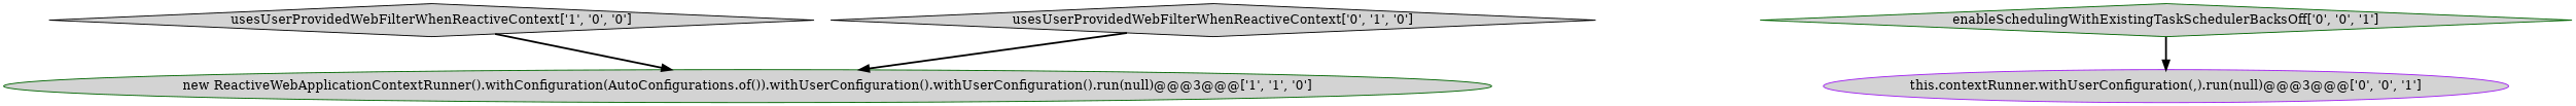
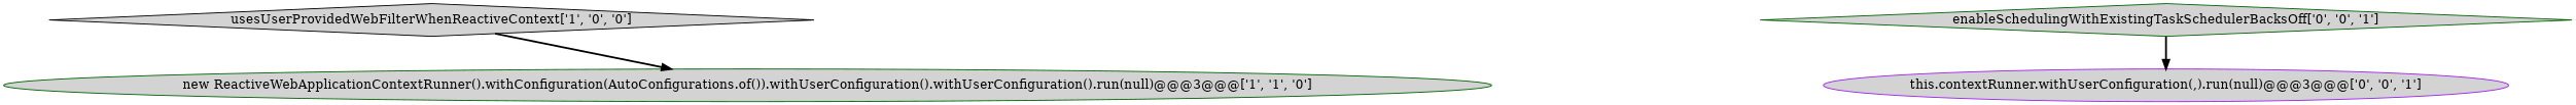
  digraph {
    node [fillcolor=lightgray shape=diamond style=filled color=black]
    edge [style=bold]
    n1 [label="usesUserProvidedWebFilterWhenReactiveContext['1', '0', '0']"]
    n2 [label="new ReactiveWebApplicationContextRunner().withConfiguration(AutoConfigurations.of()).withUserConfiguration().withUserConfiguration().run(null)@@@3@@@['1', '1', '0']" shape=ellipse color=darkgreen]
    n3 [label="this.contextRunner.withUserConfiguration(,).run(null)@@@3@@@['0', '0', '1']" shape=ellipse color=purple]
-   n4 [label="usesUserProvidedWebFilterWhenReactiveContext['0', '1', '0']"]
    n5 [label="enableSchedulingWithExistingTaskSchedulerBacksOff['0', '0', '1']" color=darkgreen]
    n1 -> n2
-   n4 -> n2
    n5 -> n3
  }
